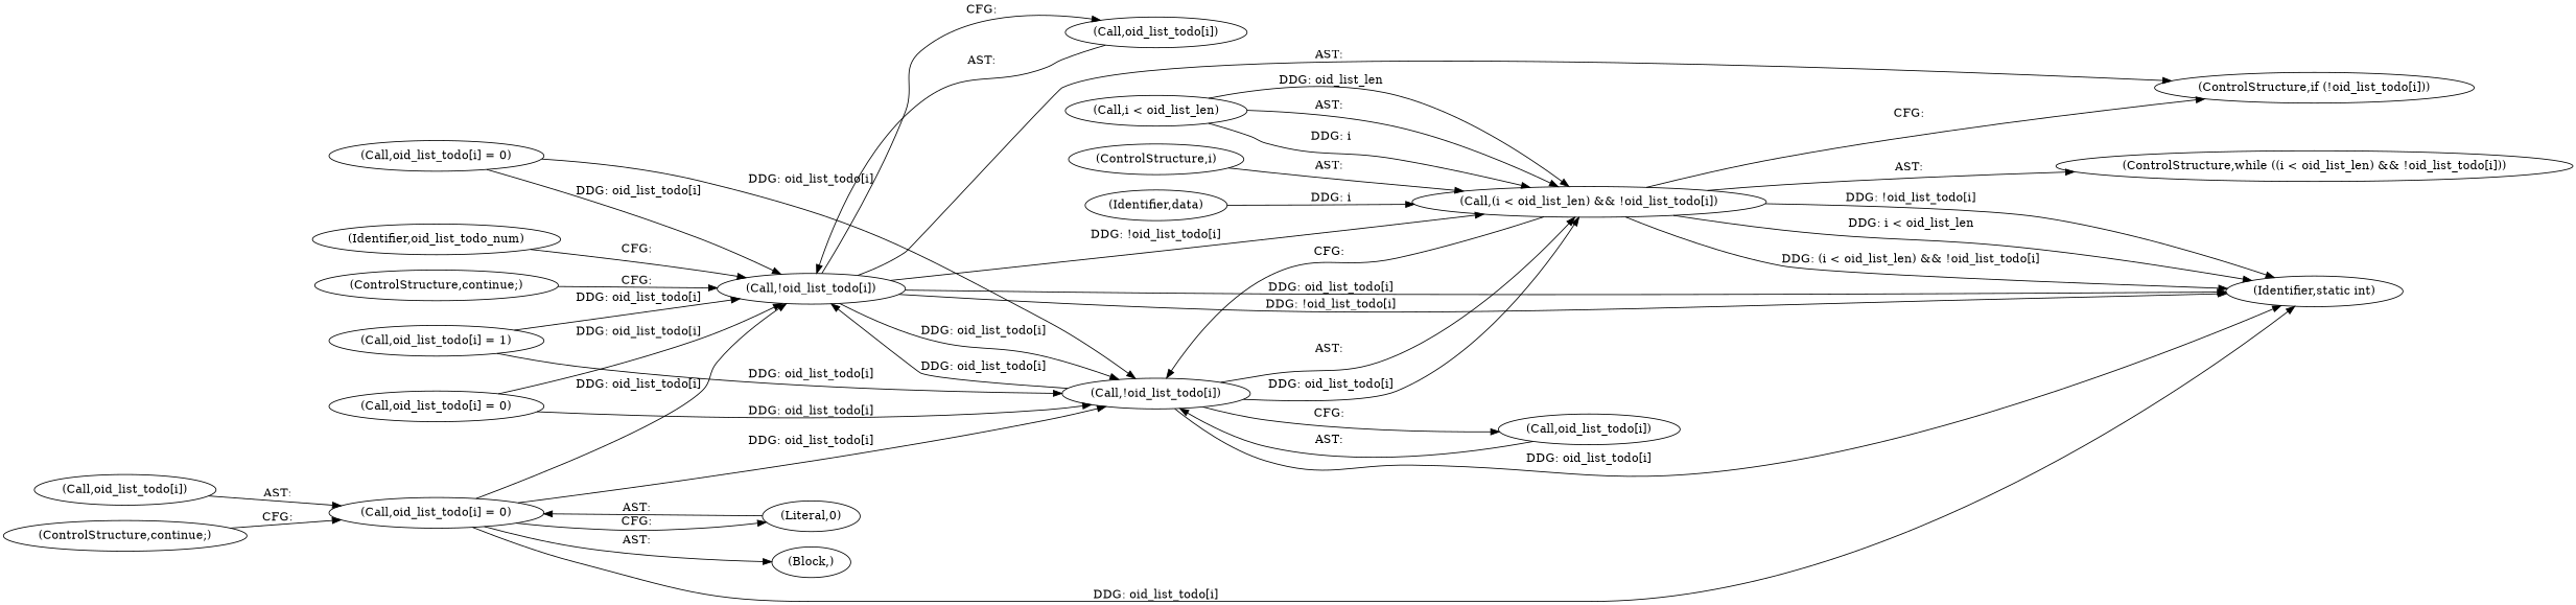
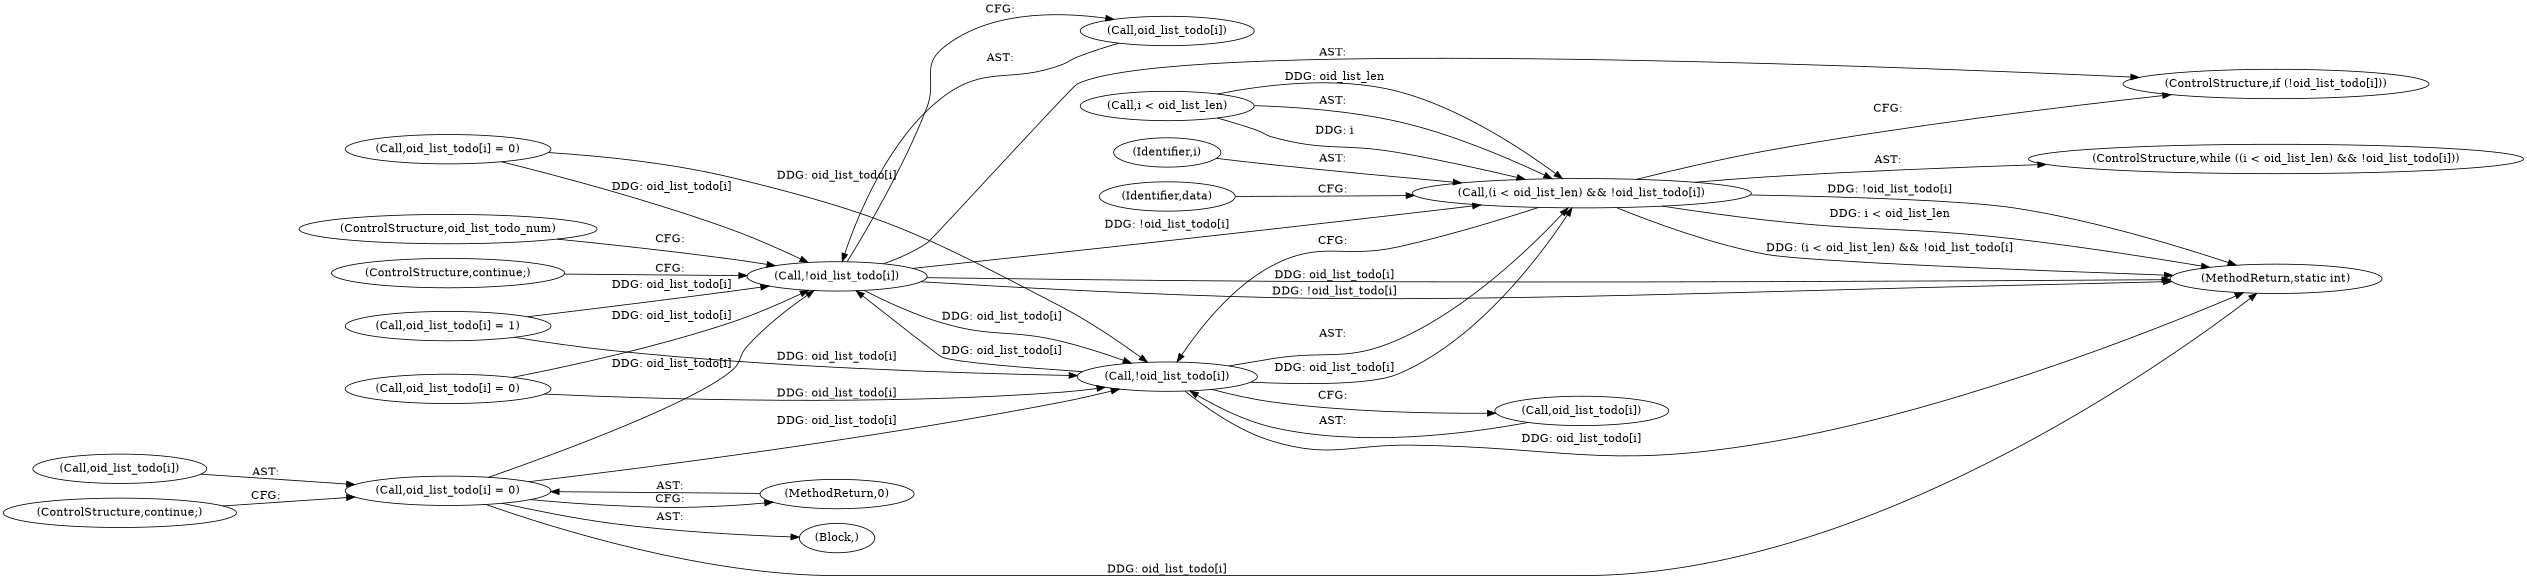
  digraph {
    rankdir=LR
    n1 [label="(Call,oid_list_todo[i] = 0)"]
    n2 [label="(Call,!oid_list_todo[i])"]
    n3 [label="(Call,!oid_list_todo[i])"]
-   n4 [label="(Literal,0)"]
+   n4 [label="(MethodReturn,0)"]
    n5 [label="(Block,)"]
-   n6 [label="(Identifier,static int)"]
+   n6 [label="(MethodReturn,static int)"]
    n7 [label="(Call,(i < oid_list_len) && !oid_list_todo[i])"]
    n8 [label="(ControlStructure,if (!oid_list_todo[i]))"]
    n9 [label="(Call,oid_list_todo[i])"]
    n10 [label="(Call,oid_list_todo[i])"]
    n11 [label="(ControlStructure,while ((i < oid_list_len) && !oid_list_todo[i]))"]
    n12 [label="(Call,i < oid_list_len)"]
-   n13 [label="(Identifier,oid_list_todo_num)"]
+   n13 [label="(ControlStructure,oid_list_todo_num)"]
    n14 [label="(Call,oid_list_todo[i])"]
    n15 [label="(Call,oid_list_todo[i] = 1)"]
    n16 [label="(ControlStructure,continue;)"]
    n17 [label="(Call,oid_list_todo[i] = 0)"]
-   n18 [label="(ControlStructure,i)"]
+   n18 [label="(Identifier,i)"]
    n19 [label="(ControlStructure,continue;)"]
    n20 [label="(Call,oid_list_todo[i] = 0)"]
    n21 [label="(Identifier,data)"]
    n1 -> n2 [label="DDG: oid_list_todo[i]"]
    n1 -> n3 [label="DDG: oid_list_todo[i]"]
    n1 -> n4 [label="CFG: "]
    n1 -> n5 [label="AST: "]
    n1 -> n6 [label="DDG: oid_list_todo[i]"]
    n2 -> n3 [label="DDG: oid_list_todo[i]"]
    n2 -> n6 [label="DDG: oid_list_todo[i]"]
    n2 -> n6 [label="DDG: !oid_list_todo[i]"]
    n2 -> n7 [label="DDG: !oid_list_todo[i]"]
    n2 -> n8 [label="AST: "]
    n2 -> n9 [label="CFG: "]
    n3 -> n2 [label="DDG: oid_list_todo[i]"]
    n3 -> n6 [label="DDG: oid_list_todo[i]"]
    n3 -> n7 [label="AST: "]
    n3 -> n7 [label="DDG: oid_list_todo[i]"]
    n3 -> n10 [label="CFG: "]
    n4 -> n1 [label="AST: "]
    n7 -> n3 [label="CFG: "]
    n7 -> n6 [label="DDG: i < oid_list_len"]
    n7 -> n6 [label="DDG: (i < oid_list_len) && !oid_list_todo[i]"]
    n7 -> n6 [label="DDG: !oid_list_todo[i]"]
    n7 -> n8 [label="CFG: "]
    n7 -> n11 [label="AST: "]
    n9 -> n2 [label="AST: "]
    n10 -> n3 [label="AST: "]
    n12 -> n7 [label="AST: "]
    n12 -> n7 [label="DDG: i"]
    n12 -> n7 [label="DDG: oid_list_len"]
    n13 -> n2 [label="CFG: "]
    n14 -> n1 [label="AST: "]
    n15 -> n2 [label="DDG: oid_list_todo[i]"]
    n15 -> n3 [label="DDG: oid_list_todo[i]"]
    n16 -> n1 [label="CFG: "]
    n17 -> n2 [label="DDG: oid_list_todo[i]"]
    n17 -> n3 [label="DDG: oid_list_todo[i]"]
    n18 -> n7 [label="AST: "]
    n19 -> n2 [label="CFG: "]
    n20 -> n2 [label="DDG: oid_list_todo[i]"]
    n20 -> n3 [label="DDG: oid_list_todo[i]"]
-   n21 -> n7 [label="DDG: i"]
+   n21 -> n7 [label="CFG: "]
  }
